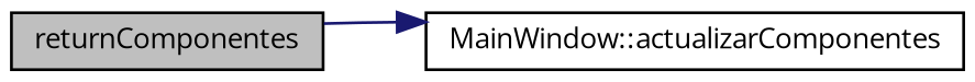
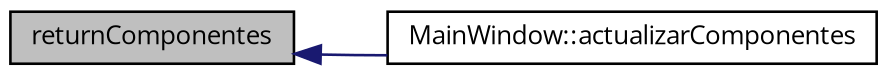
  digraph {
    rankdir=LR
    fontname="Open Sans"
    node [color=black fontname="Open Sans" fontsize=10 shape=record style=filled]
    n1 [fillcolor=grey75 fontcolor=black height=0.2 label=returnComponentes width=0.4]
    n2 [fillcolor=white height=0.2 label="MainWindow::actualizarComponentes" width=0.4]
-   n2 -> n1 [color=midnightblue dir=back fontname="Open Sans" fontsize=10 labelfontname=Helvetica labelfontsize=10 style=solid]
+   n1 -> n2 [color=midnightblue dir=back fontname="Open Sans" fontsize=10 labelfontname=Helvetica labelfontsize=10 style=solid]
  }
